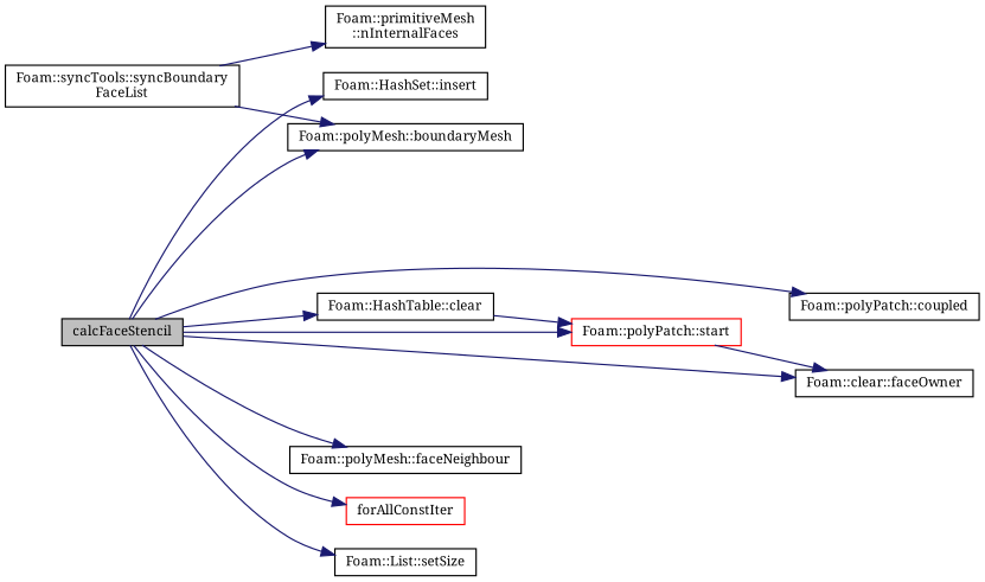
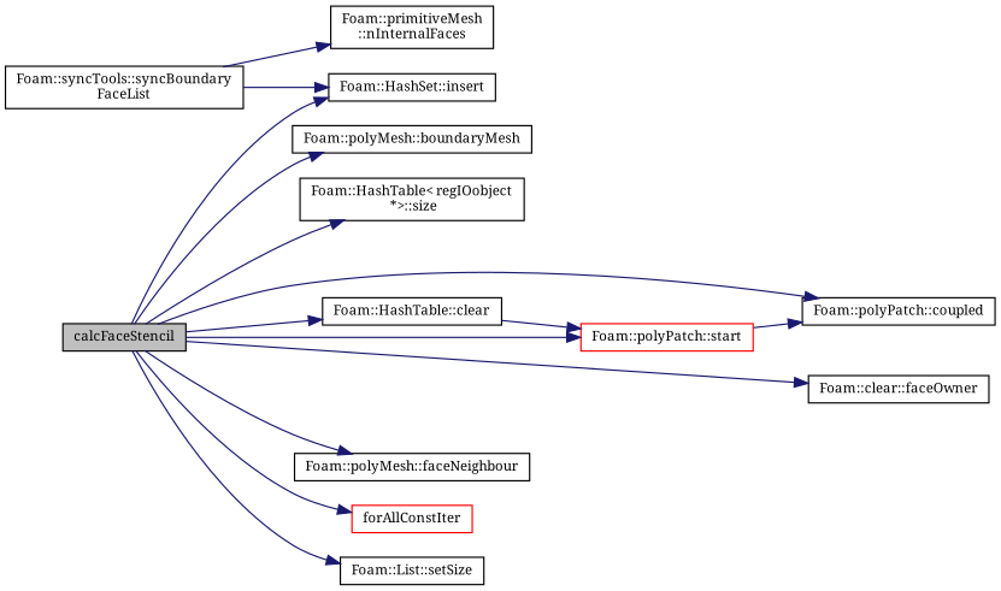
  digraph {
    fontname="Noto Serif"
    rankdir=LR
    node [color=black fontname="Noto Serif" fontsize=10 shape=record]
    edge [color=midnightblue fontname="Noto Serif" fontsize=10 labelfontname=FreeSans labelfontsize=10 style=solid]
    n1 [fillcolor=grey75 fontcolor=black height=0.2 label=calcFaceStencil style=filled width=0.4]
    n2 [height=0.2 label="Foam::polyMesh::boundaryMesh" width=0.4]
    n3 [height=0.2 label="Foam::HashTable::clear" width=0.4]
    n4 [height=0.2 label="Foam::polyPatch::coupled" width=0.4]
    n5 [height=0.2 label="Foam::polyMesh::faceNeighbour" width=0.4]
    n6 [height=0.2 label="Foam::clear::faceOwner" width=0.4]
    n7 [color=red height=0.2 label=forAllConstIter width=0.4]
    n8 [height=0.2 label="Foam::HashSet::insert" width=0.4]
    n9 [height=0.2 label="Foam::List::setSize" width=0.4]
+   n10 [height=0.2 label="Foam::HashTable\< regIOobject\l *\>::size" width=0.4]
    n11 [color=red height=0.2 label="Foam::polyPatch::start" width=0.4]
    n12 [height=0.2 label="Foam::primitiveMesh\l::nInternalFaces" width=0.4]
    n13 [height=0.2 label="Foam::syncTools::syncBoundary\lFaceList" width=0.4]
    n1 -> n2
    n1 -> n3
    n1 -> n4
    n1 -> n5
    n1 -> n6
    n1 -> n7
    n1 -> n8
    n1 -> n9
+   n1 -> n10
    n1 -> n11
    n3 -> n11
-   n11 -> n6
-   n13 -> n2
+   n11 -> n4
+   n13 -> n8
    n13 -> n12
  }
